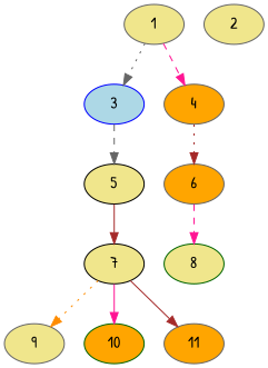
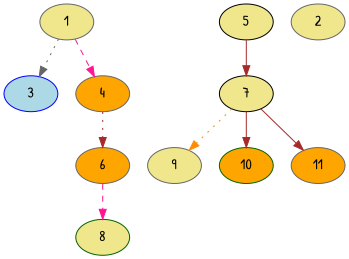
  digraph {
    fontname="Patrick Hand"
    node [alpha=0.07 color=gray40 fillcolor=khaki fontname="Patrick Hand" style=filled]
    edge [color=brown fontname="Patrick Hand" style=dotted]
    1 [expect_size=70404176630577808]
    3 [alpha=0.18 color=blue expect_size=287433883056603136000 fillcolor=lightblue]
    4 [alpha=0.11 expect_size=2809816041791118 fillcolor=orange]
    5 [alpha=0.14 color=black expect_size=4150974714258503]
    6 [alpha=0.04 expect_size=26215797382749312 fillcolor=orange]
    7 [alpha=0.09 color=black expect_size=23515122106368000000]
    8 [alpha=0.11 color=darkgreen expect_size=15534060801622016000]
    2 [alpha=0.01 expect_size=67431502218153426944]
    9 [expect_size=151697544991144411136]
    10 [alpha=0.15 color=darkgreen expect_size=427347395392881152 fillcolor=orange]
    11 [expect_size=1003926683926921216 fillcolor=orange]
    1 -> 3 [color=gray40]
    1 -> 4 [color=deeppink style=dashed]
-   3 -> 5 [color=gray40 style=dashed]
    4 -> 6
    5 -> 7 [style=solid]
    6 -> 8 [color=deeppink style=dashed]
    7 -> 9 [color=darkorange]
-   7 -> 10 [color=deeppink style=solid]
+   7 -> 10 [style=solid]
    7 -> 11 [style=solid]
  }
